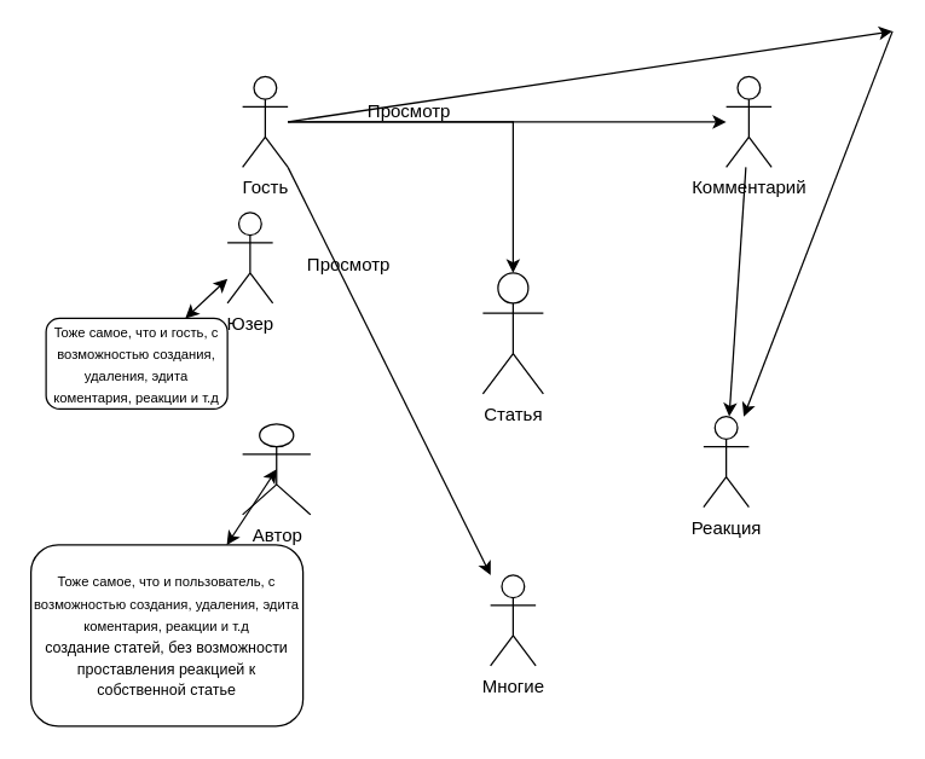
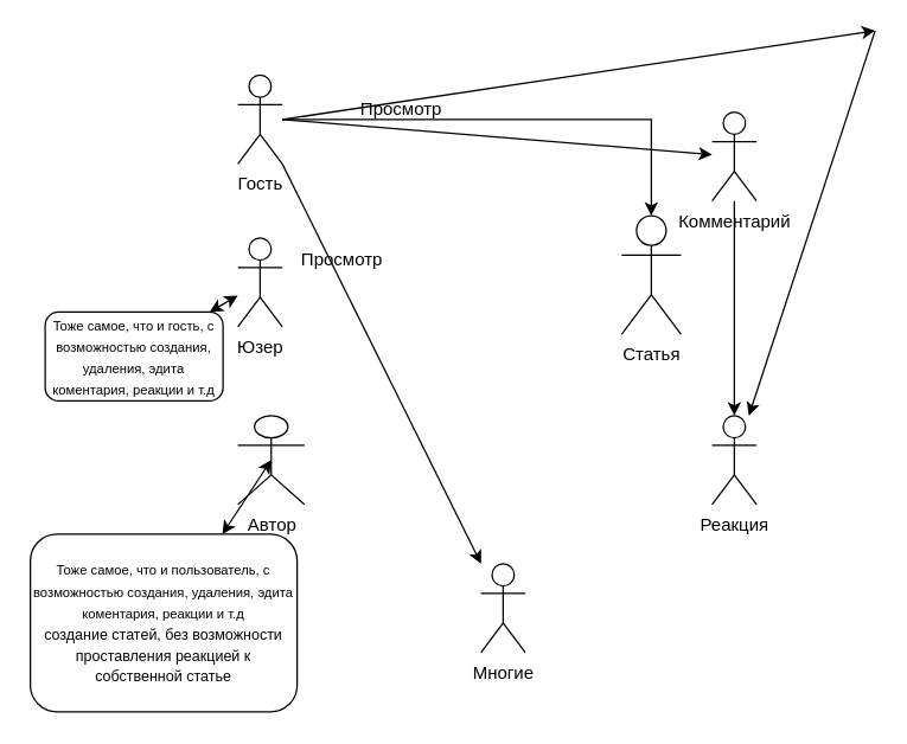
  <mxCell id="0" />
  <mxCell id="1" parent="0" />
- <mxCell id="2" value="Статья" style="shape=umlActor;verticalLabelPosition=bottom;verticalAlign=top;html=1;outlineConnect=0;" vertex="1" parent="1"><mxGeometry x="319" y="180" width="40" height="80" as="geometry" /></mxCell>
+ <mxCell id="2" value="Статья" style="shape=umlActor;verticalLabelPosition=bottom;verticalAlign=top;html=1;outlineConnect=0;" vertex="1" parent="1"><mxGeometry x="419" y="145" width="40" height="80" as="geometry" /></mxCell>
  <mxCell id="3" style="edgeStyle=orthogonalEdgeStyle;rounded=0;orthogonalLoop=1;jettySize=auto;html=1;" edge="1" parent="1" source="4" target="2"><mxGeometry relative="1" as="geometry" /></mxCell>
  <mxCell id="4" value="Гость&lt;div&gt;&lt;span style=&quot;color: rgba(0, 0, 0, 0); font-family: monospace; font-size: 0px; text-align: start;&quot;&gt;%3CmxGraphModel%3E%3Croot%3E%3CmxCell%20id%3D%220%22%2F%3E%3CmxCell%20id%3D%221%22%20parent%3D%220%22%2F%3E%3CmxCell%20id%3D%222%22%20value%3D%22Actor%22%20style%3D%22shape%3DumlActor%3BverticalLabelPosition%3Dbottom%3BverticalAlign%3Dtop%3Bhtml%3D1%3BoutlineConnect%3D0%3B%22%20vertex%3D%221%22%20parent%3D%221%22%3E%3CmxGeometry%20x%3D%22311%22%20y%3D%22175%22%20width%3D%22205%22%20height%3D%22410%22%20as%3D%22geometry%22%2F%3E%3C%2FmxCell%3E%3C%2Froot%3E%3C%2FmxGraphModel%3E&lt;/span&gt;&lt;/div&gt;" style="shape=umlActor;verticalLabelPosition=bottom;verticalAlign=top;html=1;outlineConnect=0;" vertex="1" parent="1"><mxGeometry x="160" y="50" width="30" height="60" as="geometry" /></mxCell>
- <mxCell id="5" value="Юзер" style="shape=umlActor;verticalLabelPosition=bottom;verticalAlign=top;html=1;outlineConnect=0;" vertex="1" parent="1"><mxGeometry x="150" y="140" width="30" height="60" as="geometry" /></mxCell>
+ <mxCell id="5" value="Юзер" style="shape=umlActor;verticalLabelPosition=bottom;verticalAlign=top;html=1;outlineConnect=0;" vertex="1" parent="1"><mxGeometry x="160" y="160" width="30" height="60" as="geometry" /></mxCell>
  <mxCell id="6" value="Автор" style="shape=umlActor;verticalLabelPosition=bottom;verticalAlign=top;html=1;outlineConnect=0;" vertex="1" parent="1"><mxGeometry x="160" y="280" width="45" height="60" as="geometry" /></mxCell>
- <mxCell id="7" value="Комментарий" style="shape=umlActor;verticalLabelPosition=bottom;verticalAlign=top;html=1;outlineConnect=0;" vertex="1" parent="1"><mxGeometry x="480" y="50" width="30" height="60" as="geometry" /></mxCell>
- <mxCell id="8" value="Реакция" style="shape=umlActor;verticalLabelPosition=bottom;verticalAlign=top;html=1;outlineConnect=0;" vertex="1" parent="1"><mxGeometry x="465" y="275" width="30" height="60" as="geometry" /></mxCell>
+ <mxCell id="7" value="Комментарий" style="shape=umlActor;verticalLabelPosition=bottom;verticalAlign=top;html=1;outlineConnect=0;" vertex="1" parent="1"><mxGeometry x="480" y="75" width="30" height="60" as="geometry" /></mxCell>
+ <mxCell id="8" value="Реакция" style="shape=umlActor;verticalLabelPosition=bottom;verticalAlign=top;html=1;outlineConnect=0;" vertex="1" parent="1"><mxGeometry x="480" y="280" width="30" height="60" as="geometry" /></mxCell>
  <mxCell id="9" value="Многие" style="shape=umlActor;verticalLabelPosition=bottom;verticalAlign=top;html=1;outlineConnect=0;" vertex="1" parent="1"><mxGeometry x="324" y="380" width="30" height="60" as="geometry" /></mxCell>
  <mxCell id="10" value="Просмотр" style="text;html=1;align=center;verticalAlign=middle;resizable=0;points=[];autosize=1;strokeColor=none;fillColor=none;" vertex="1" parent="1"><mxGeometry x="230" y="58" width="80" height="30" as="geometry" /></mxCell>
  <mxCell id="11" value="" style="endArrow=classic;html=1;rounded=0;" edge="1" parent="1" target="7"><mxGeometry width="50" height="50" relative="1" as="geometry"><mxPoint x="190" y="80" as="sourcePoint" /><mxPoint x="290" y="90" as="targetPoint" /></mxGeometry></mxCell>
  <mxCell id="12" value="" style="endArrow=classic;html=1;rounded=0;" edge="1" parent="1"><mxGeometry width="50" height="50" relative="1" as="geometry"><mxPoint x="190" y="80" as="sourcePoint" /><mxPoint x="590" y="20" as="targetPoint" /></mxGeometry></mxCell>
  <mxCell id="13" value="" style="endArrow=classic;html=1;rounded=0;" edge="1" parent="1" target="8"><mxGeometry width="50" height="50" relative="1" as="geometry"><mxPoint x="590" y="20" as="sourcePoint" /><mxPoint x="660" y="60" as="targetPoint" /></mxGeometry></mxCell>
  <mxCell id="14" value="" style="endArrow=classic;html=1;rounded=0;" edge="1" parent="1" source="7" target="8"><mxGeometry width="50" height="50" relative="1" as="geometry"><mxPoint x="350" y="240" as="sourcePoint" /><mxPoint x="400" y="190" as="targetPoint" /></mxGeometry></mxCell>
  <mxCell id="15" value="" style="endArrow=classic;html=1;rounded=0;exitX=1;exitY=1;exitDx=0;exitDy=0;exitPerimeter=0;" edge="1" parent="1" source="4" target="9"><mxGeometry width="50" height="50" relative="1" as="geometry"><mxPoint x="350" y="240" as="sourcePoint" /><mxPoint x="400" y="190" as="targetPoint" /></mxGeometry></mxCell>
  <mxCell id="16" value="Просмотр" style="text;html=1;align=center;verticalAlign=middle;resizable=0;points=[];autosize=1;strokeColor=none;fillColor=none;" vertex="1" parent="1"><mxGeometry x="190" y="160" width="80" height="30" as="geometry" /></mxCell>
  <mxCell id="17" value="&lt;font style=&quot;font-size: 9px;&quot;&gt;Тоже самое, что и гость, с возможностью создания, удаления, эдита коментария, реакции и т.д&lt;/font&gt;" style="rounded=1;whiteSpace=wrap;html=1;" vertex="1" parent="1"><mxGeometry x="30" y="210" width="120" height="60" as="geometry" /></mxCell>
  <mxCell id="18" value="" style="endArrow=classic;startArrow=classic;html=1;rounded=0;" edge="1" parent="1" source="17" target="5"><mxGeometry width="50" height="50" relative="1" as="geometry"><mxPoint x="130" y="240" as="sourcePoint" /><mxPoint x="180" y="190" as="targetPoint" /></mxGeometry></mxCell>
  <mxCell id="19" value="" style="endArrow=classic;startArrow=classic;html=1;rounded=0;entryX=0.5;entryY=0.5;entryDx=0;entryDy=0;entryPerimeter=0;" edge="1" parent="1" source="20" target="6"><mxGeometry width="50" height="50" relative="1" as="geometry"><mxPoint x="130" y="360" as="sourcePoint" /><mxPoint x="180" y="310" as="targetPoint" /></mxGeometry></mxCell>
  <mxCell id="20" value="&lt;font style=&quot;font-size: 9px;&quot;&gt;Тоже самое, что и пользователь, с возможностью создания, удаления, эдита коментария, реакции и т.д&lt;/font&gt;&lt;div&gt;&lt;font size=&quot;1&quot;&gt;создание статей, без возможности проставления реакцией к собственной статье&lt;/font&gt;&lt;/div&gt;" style="rounded=1;whiteSpace=wrap;html=1;" vertex="1" parent="1"><mxGeometry x="20" y="360" width="180" height="120" as="geometry" /></mxCell>
